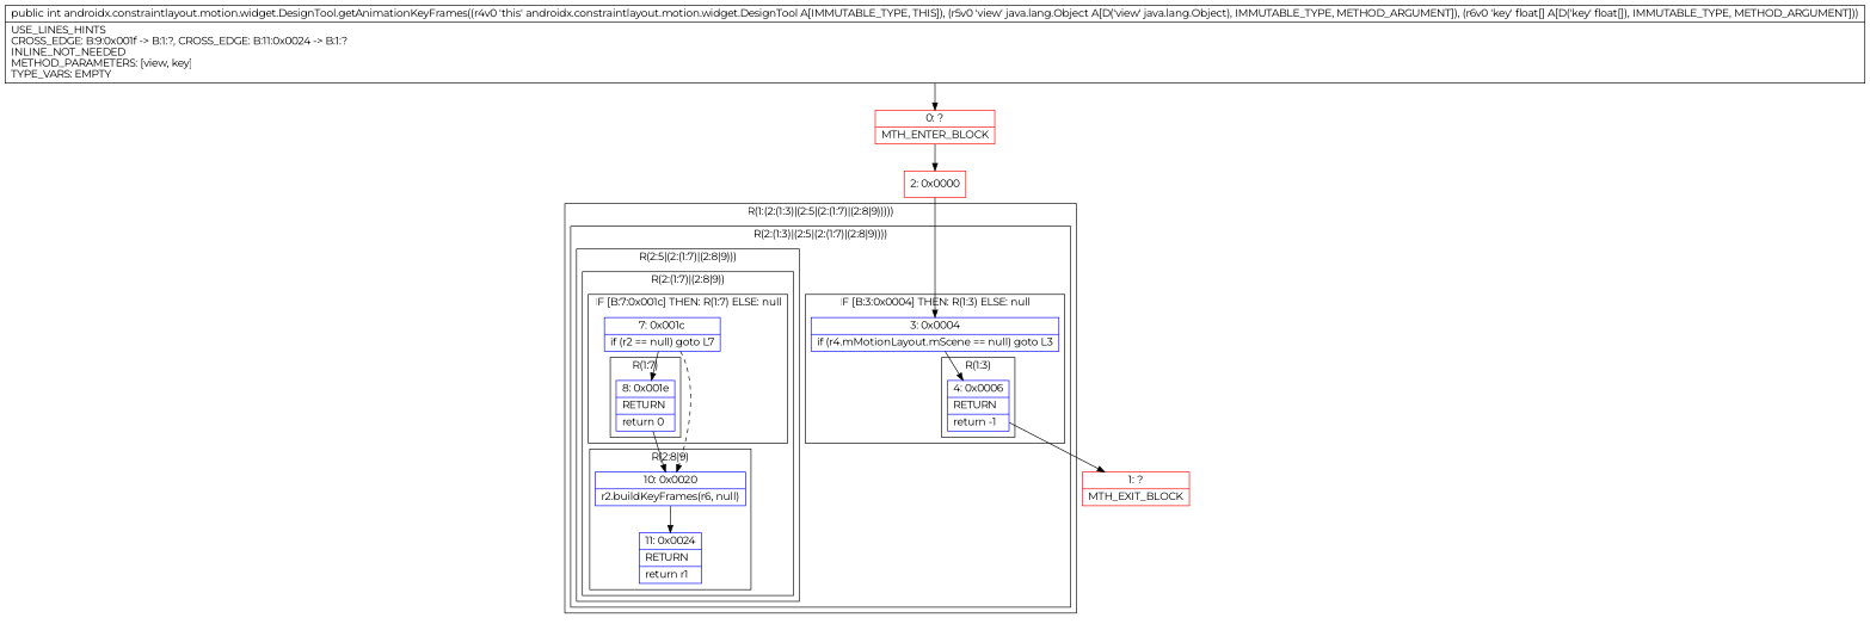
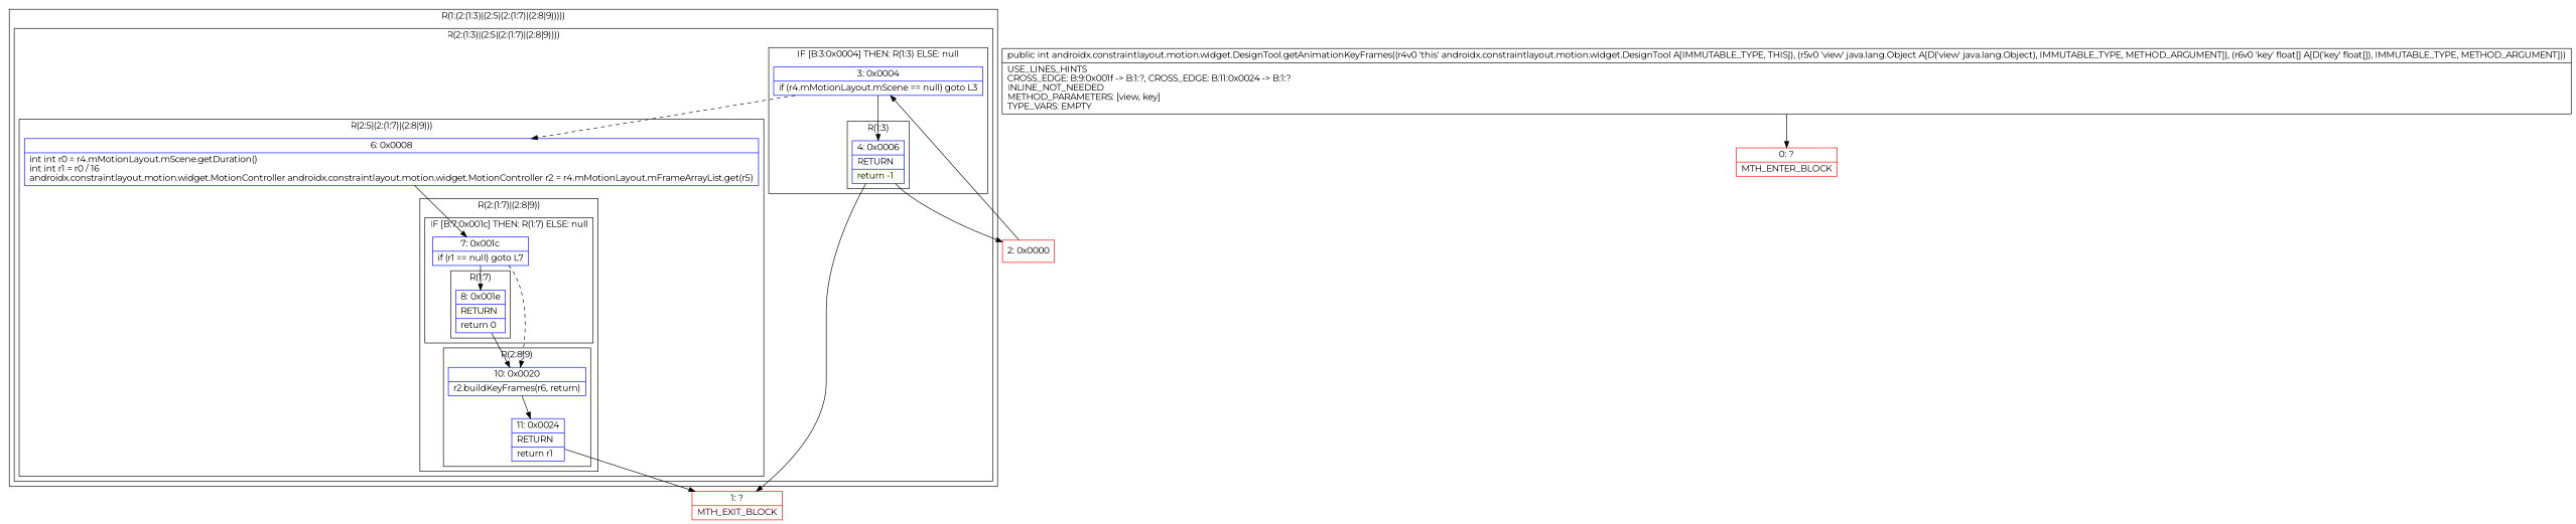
  digraph {
    fontname=Montserrat
    node [color=blue fontname=Montserrat shape=record]
    edge [fontname=Montserrat]
    n1 [label="{4\:\ 0x0006|RETURN\l|return \-1\l}"]
    n2 [label="{3\:\ 0x0004|if (r4.mMotionLayout.mScene == null) goto L3\l}"]
    n3 [label="{8\:\ 0x001e|RETURN\l|return 0\l}"]
-   n4 [label="{7\:\ 0x001c|if (r2 == null) goto L7\l}"]
-   n5 [label="{10\:\ 0x0020|r2.buildKeyFrames(r6, null)\l}"]
+   n4 [label="{7\:\ 0x001c|if (r1 == null) goto L7\l}"]
+   n5 [label="{10\:\ 0x0020|r2.buildKeyFrames(r6, return)\l}"]
    n6 [label="{11\:\ 0x0024|RETURN\l|return r1\l}"]
+   n7 [label="{6\:\ 0x0008|int int r0 = r4.mMotionLayout.mScene.getDuration()\lint int r1 = r0 \/ 16\landroidx.constraintlayout.motion.widget.MotionController androidx.constraintlayout.motion.widget.MotionController r2 = r4.mMotionLayout.mFrameArrayList.get(r5)\l}"]
    n8 [color=red label="{1\:\ ?|MTH_EXIT_BLOCK\l}"]
    n9 [color=red label="{0\:\ ?|MTH_ENTER_BLOCK\l}"]
    n10 [color=red label="{2\:\ 0x0000}"]
    n11 [label="{public int androidx.constraintlayout.motion.widget.DesignTool.getAnimationKeyFrames((r4v0 'this' androidx.constraintlayout.motion.widget.DesignTool A[IMMUTABLE_TYPE, THIS]), (r5v0 'view' java.lang.Object A[D('view' java.lang.Object), IMMUTABLE_TYPE, METHOD_ARGUMENT]), (r6v0 'key' float[] A[D('key' float[]), IMMUTABLE_TYPE, METHOD_ARGUMENT]))  | USE_LINES_HINTS\lCROSS_EDGE: B:9:0x001f \-\> B:1:?, CROSS_EDGE: B:11:0x0024 \-\> B:1:?\lINLINE_NOT_NEEDED\lMETHOD_PARAMETERS: [view, key]\lTYPE_VARS: EMPTY\l}" color=""]
    subgraph cluster_1 {
      label="R(1:(2:(1:3)|(2:5|(2:(1:7)|(2:8|9)))))"
      subgraph cluster_2 {
        label="R(2:(1:3)|(2:5|(2:(1:7)|(2:8|9))))"
        subgraph cluster_3 {
          label="IF [B:3:0x0004] THEN: R(1:3) ELSE: null"
          n2
          subgraph cluster_4 {
            label="R(1:3)"
            n1
          }
        }
        subgraph cluster_5 {
          label="R(2:5|(2:(1:7)|(2:8|9)))"
+         n7
          subgraph cluster_6 {
            label="R(2:(1:7)|(2:8|9))"
            subgraph cluster_7 {
              label="IF [B:7:0x001c] THEN: R(1:7) ELSE: null"
              n4
              subgraph cluster_8 {
                label="R(1:7)"
                n3
              }
            }
            subgraph cluster_9 {
              label="R(2:8|9)"
              n5
              n6
            }
          }
        }
      }
    }
    n1 -> n8
    n2 -> n1
+   n2 -> n7 [style=dashed]
    n3 -> n5
    n4 -> n3
    n4 -> n5 [style=dashed]
    n5 -> n6
-   n9 -> n10
+   n6 -> n8
+   n7 -> n4
+   n1 -> n10
    n10 -> n2
    n11 -> n9
  }
